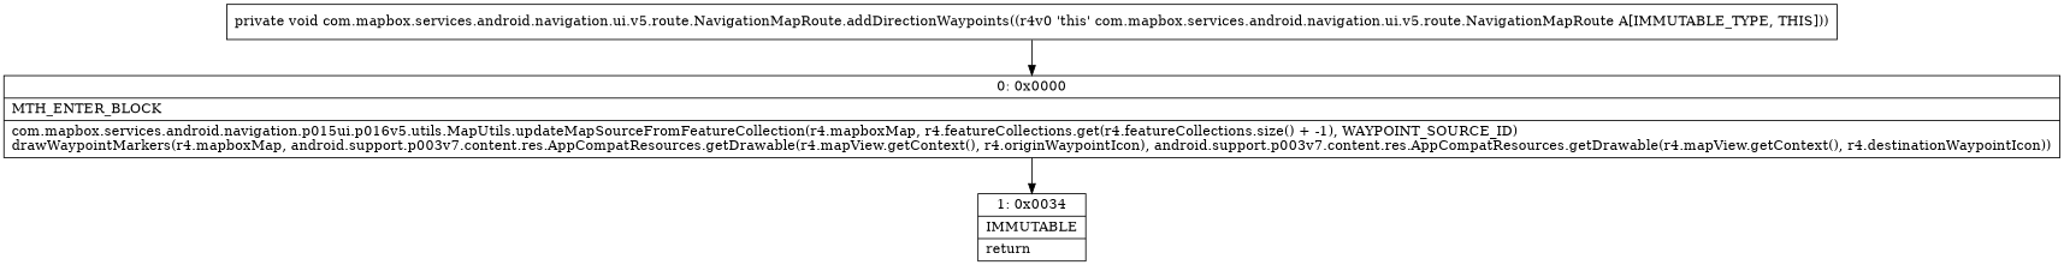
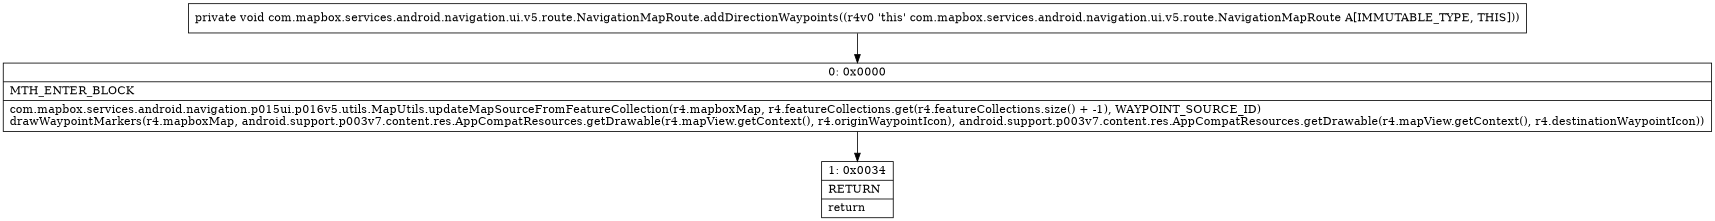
  digraph {
    node [shape=record]
    n1 [label="{0\:\ 0x0000|MTH_ENTER_BLOCK\l|com.mapbox.services.android.navigation.p015ui.p016v5.utils.MapUtils.updateMapSourceFromFeatureCollection(r4.mapboxMap, r4.featureCollections.get(r4.featureCollections.size() + \-1), WAYPOINT_SOURCE_ID)\ldrawWaypointMarkers(r4.mapboxMap, android.support.p003v7.content.res.AppCompatResources.getDrawable(r4.mapView.getContext(), r4.originWaypointIcon), android.support.p003v7.content.res.AppCompatResources.getDrawable(r4.mapView.getContext(), r4.destinationWaypointIcon))\l}"]
-   n2 [label="{1\:\ 0x0034|IMMUTABLE\l|return\l}"]
+   n2 [label="{1\:\ 0x0034|RETURN\l|return\l}"]
    n3 [label="{private void com.mapbox.services.android.navigation.ui.v5.route.NavigationMapRoute.addDirectionWaypoints((r4v0 'this' com.mapbox.services.android.navigation.ui.v5.route.NavigationMapRoute A[IMMUTABLE_TYPE, THIS])) }"]
    n1 -> n2
    n3 -> n1
  }
